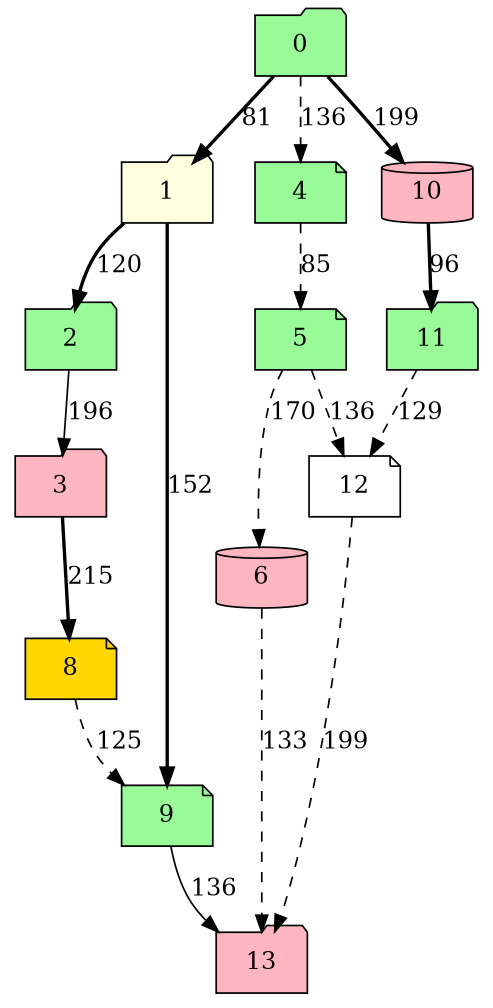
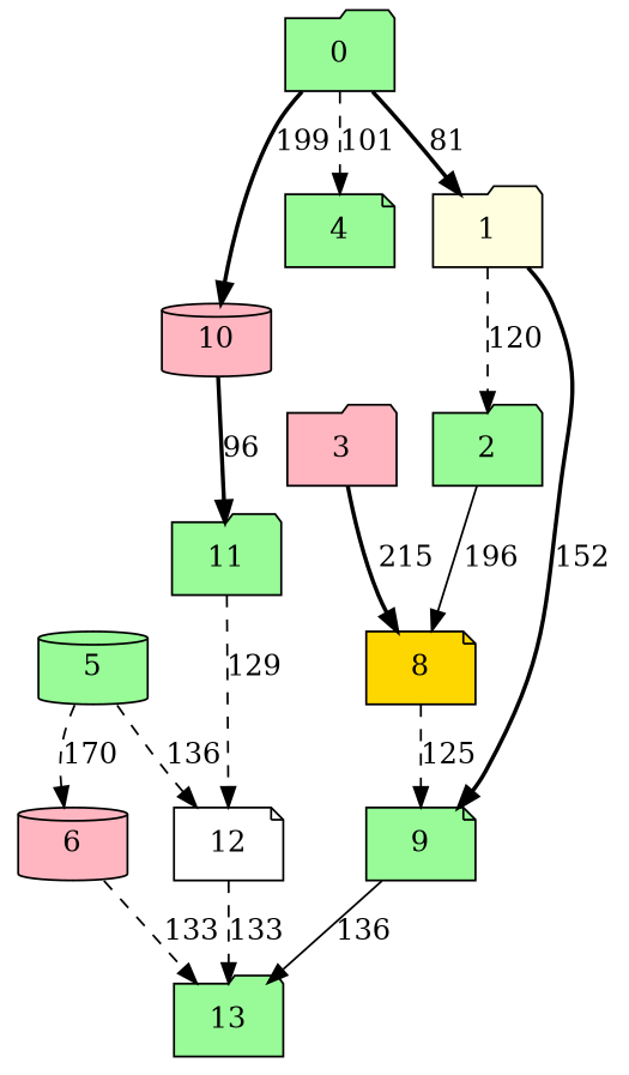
  digraph {
    node [fillcolor=palegreen shape=folder style=filled]
    edge [style=dashed]
    1 [fillcolor=lightyellow]
    0
    4 [shape=note]
    10 [fillcolor=lightpink shape=cylinder]
    2
    9 [shape=note]
-   5 [shape=note]
+   5 [shape=cylinder]
    11
    3 [fillcolor=lightpink]
-   13 [fillcolor=lightpink]
+   13
    6 [fillcolor=lightpink shape=cylinder]
    12 [fillcolor=white shape=note]
    8 [fillcolor=gold shape=note]
-   1 -> 2 [label=120 style=bold]
+   1 -> 2 [label=120]
    1 -> 9 [label=152 style=bold]
    0 -> 1 [label=81 style=bold]
-   0 -> 4 [label=136]
+   0 -> 4 [label=101]
    0 -> 10 [label=199 style=bold]
-   4 -> 5 [label=85]
    10 -> 11 [label=96 style=bold]
-   2 -> 3 [label=196 style=solid]
+   2 -> 8 [label=196 style=solid]
    9 -> 13 [label=136 style=solid]
    5 -> 6 [label=170]
    5 -> 12 [label=136]
    11 -> 12 [label=129]
    3 -> 8 [label=215 style=bold]
    6 -> 13 [label=133]
-   12 -> 13 [label=199]
+   12 -> 13 [label=133]
    8 -> 9 [label=125]
  }
